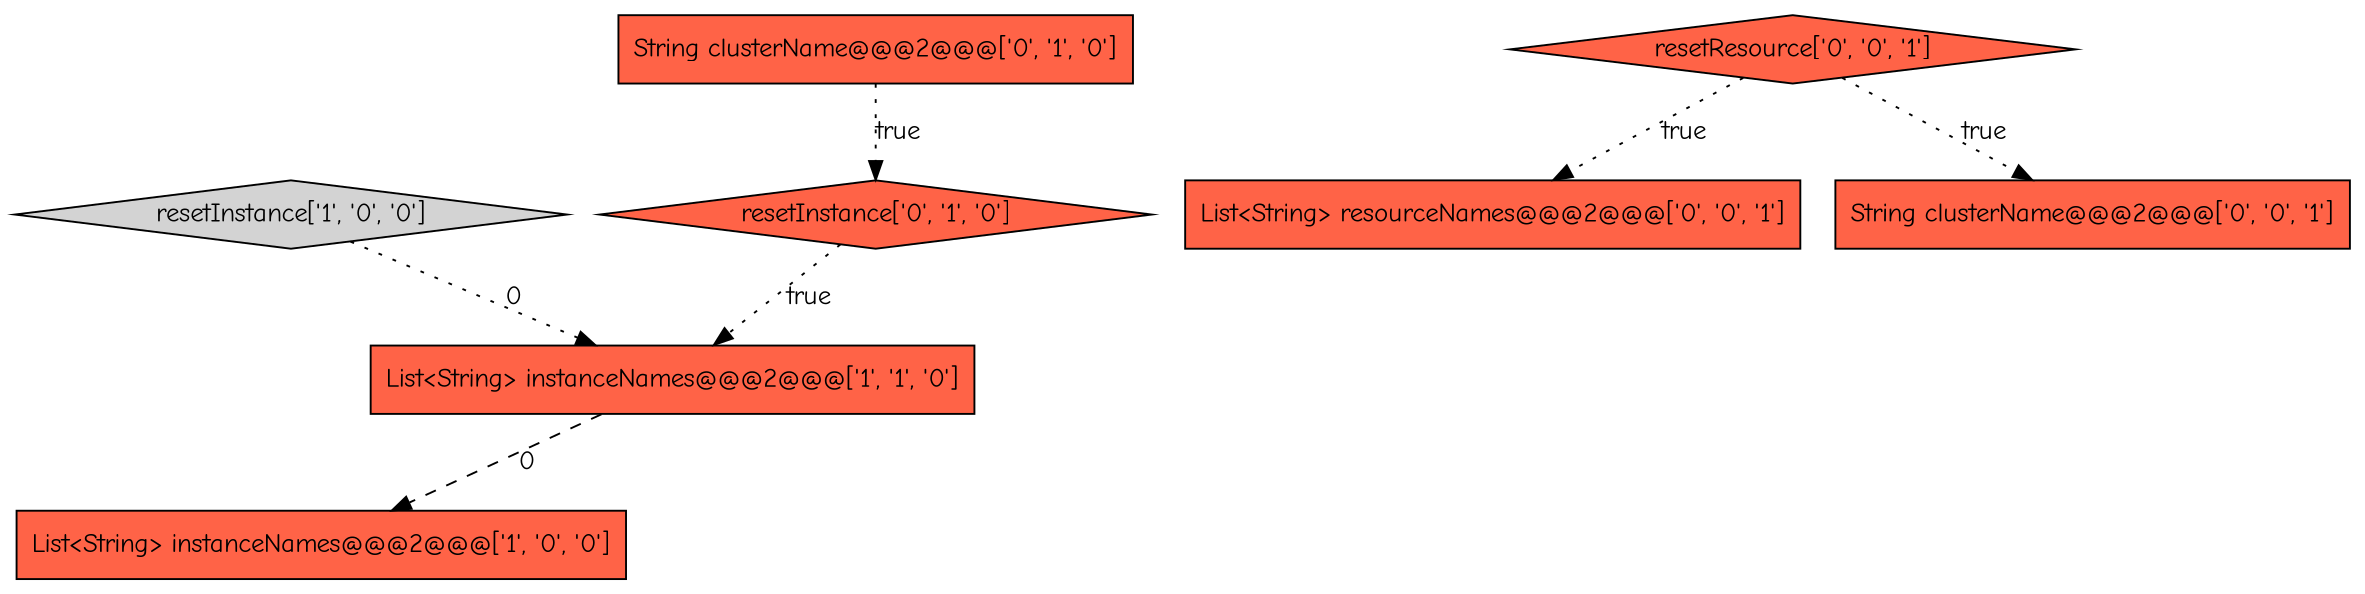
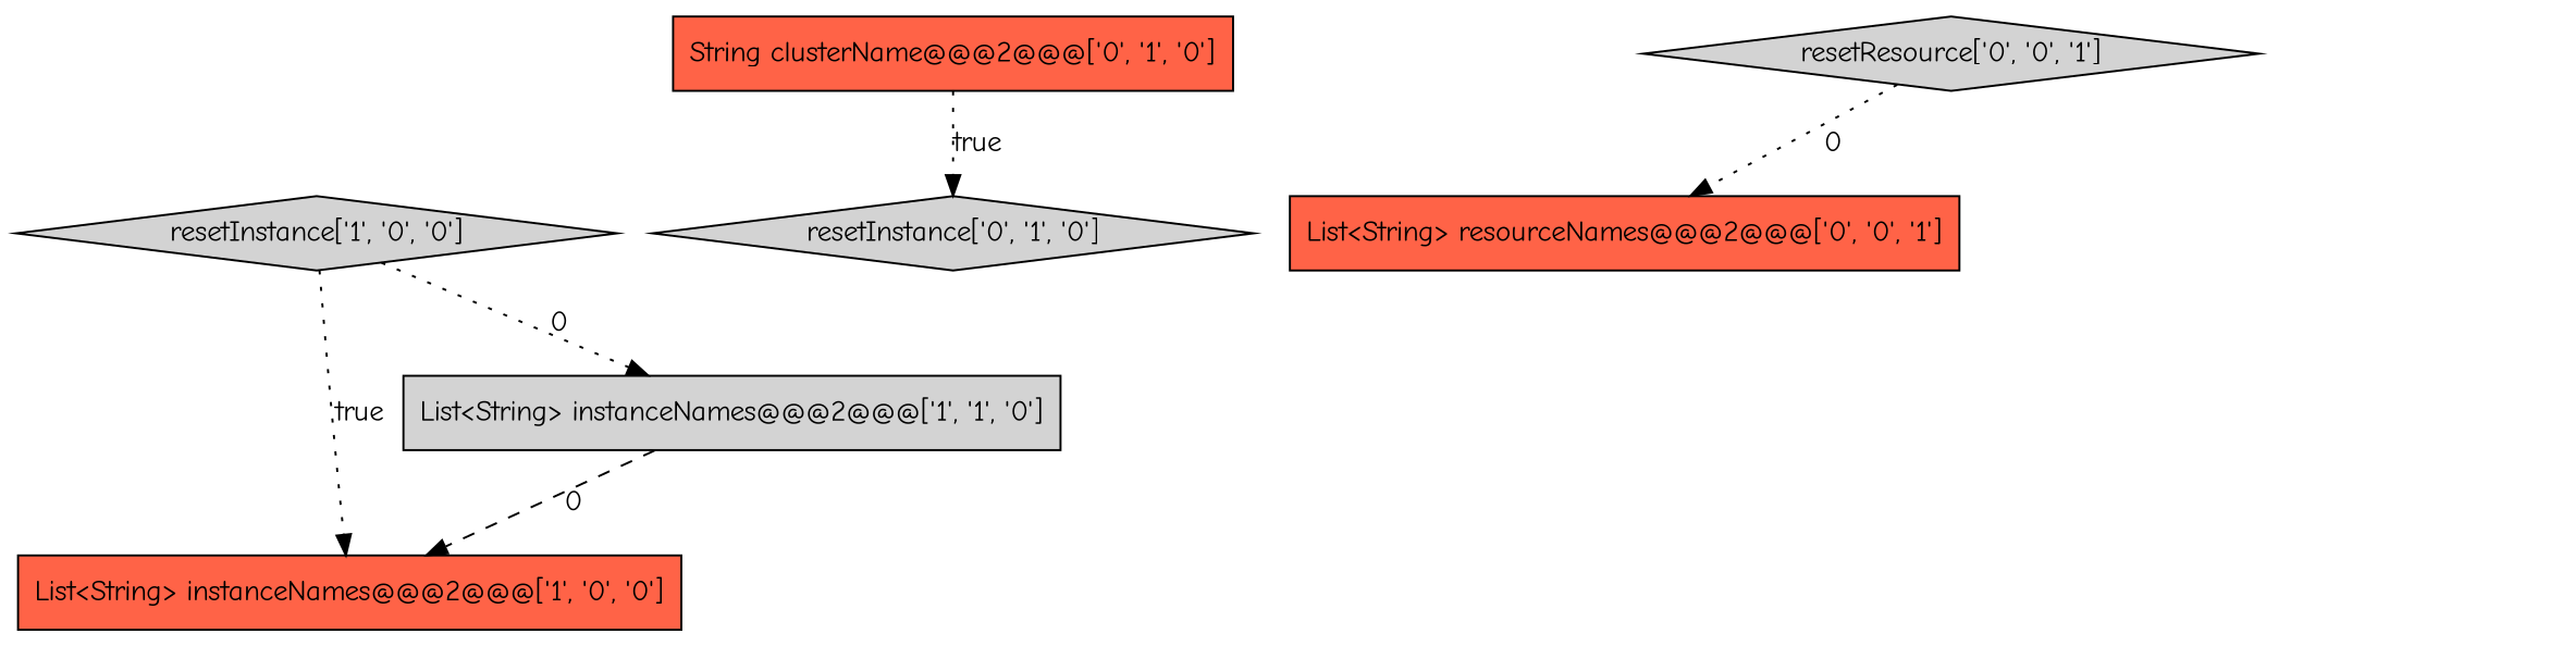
  digraph {
    fontname="Comic Neue"
    node [fillcolor=tomato fontname="Comic Neue" shape=box style=filled]
    edge [fontname="Comic Neue" style=dotted]
    n1 [fillcolor=lightgray label="resetInstance['1', '0', '0']" shape=diamond]
-   n2 [label="List<String> instanceNames@@@2@@@['1', '1', '0']"]
+   n2 [fillcolor=lightgray label="List<String> instanceNames@@@2@@@['1', '1', '0']"]
    n3 [label="List<String> instanceNames@@@2@@@['1', '0', '0']"]
-   n4 [label="resetResource['0', '0', '1']" shape=diamond]
+   n4 [fillcolor=lightgray label="resetResource['0', '0', '1']" shape=diamond]
    n5 [label="List<String> resourceNames@@@2@@@['0', '0', '1']"]
-   n6 [label="String clusterName@@@2@@@['0', '0', '1']"]
    n7 [label="String clusterName@@@2@@@['0', '1', '0']"]
-   n8 [label="resetInstance['0', '1', '0']" shape=diamond]
+   n8 [fillcolor=lightgray label="resetInstance['0', '1', '0']" shape=diamond]
    n1 -> n2 [label=0]
+   n1 -> n3 [label=true]
    n2 -> n3 [label=0 style=dashed]
-   n4 -> n5 [label=true]
-   n4 -> n6 [label=true]
+   n4 -> n5 [label=0]
    n7 -> n8 [label=true]
-   n8 -> n2 [label=true]
  }
